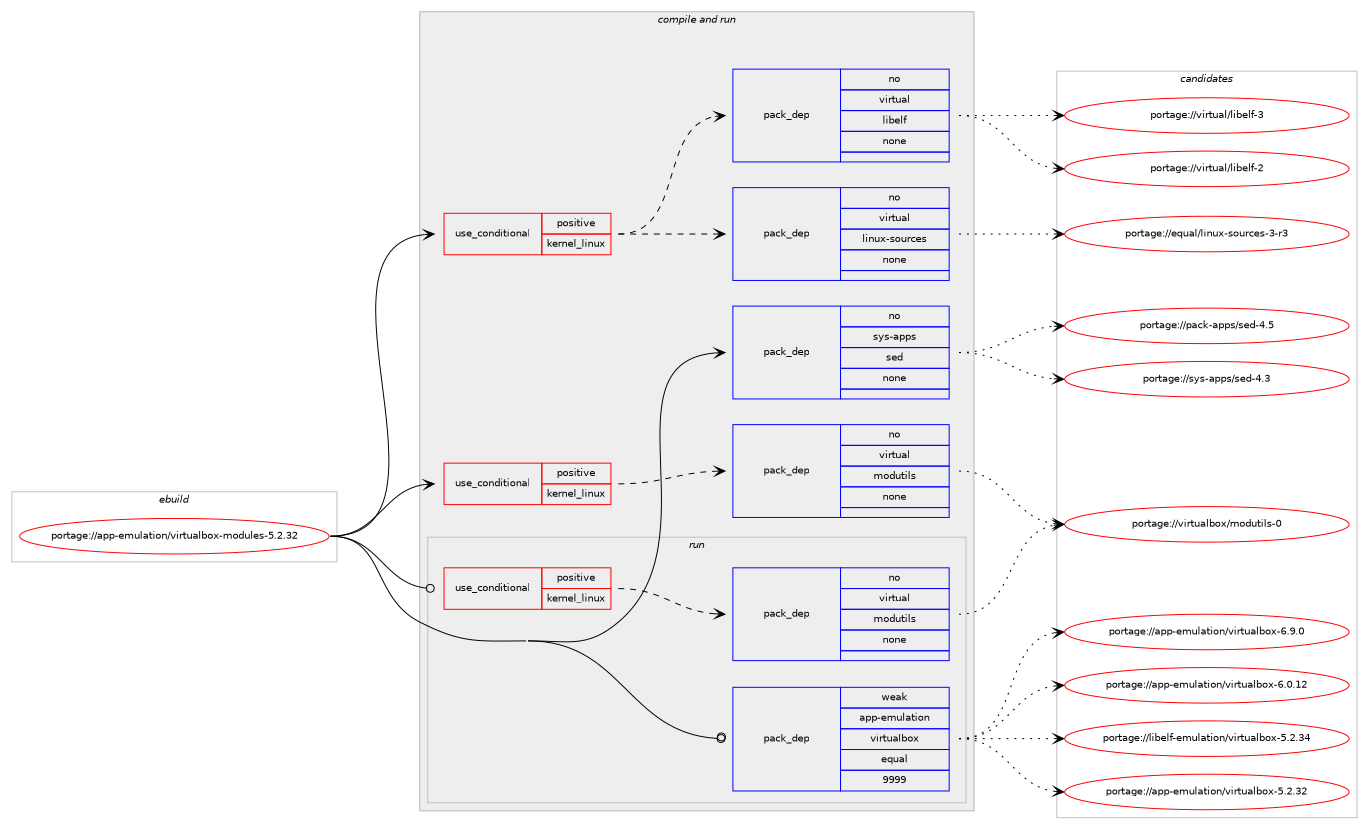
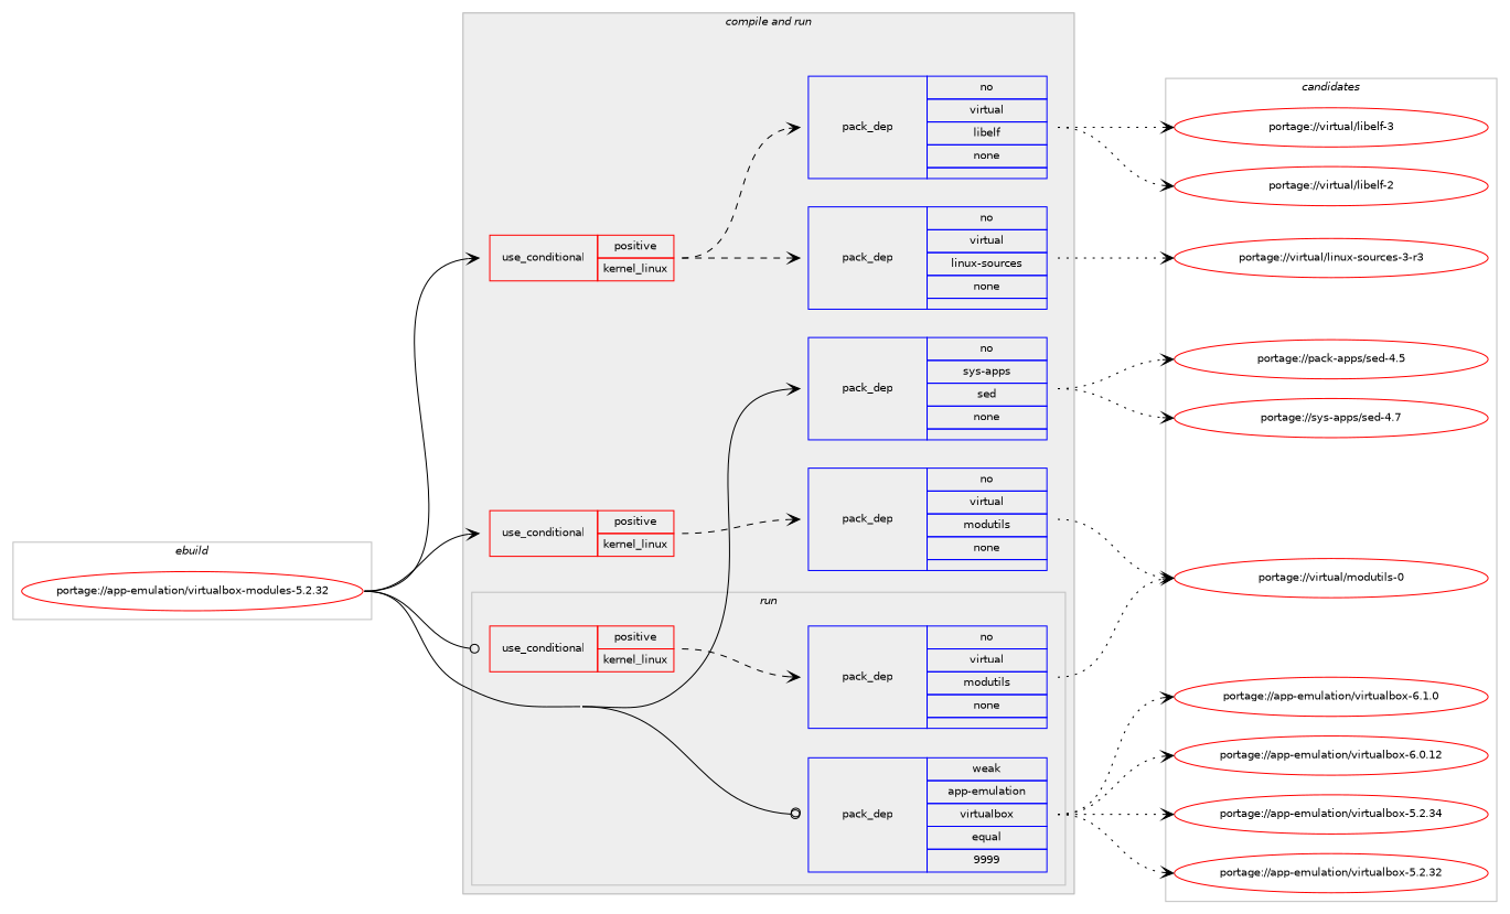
  digraph {
    compound=true
    concentrate=true
    fontname=Helvetica
    fontsize=10
    newrank=true
    rankdir=LR
    ranksep=1.5
    node [color=red fontname=Helvetica fontsize=10]
    edge [arrowhead=vee headport=w style=dotted tailport=e weight=100]
    n1 [label="portage://app-emulation/virtualbox-modules-5.2.32" width=4]
    n2 [color=blue label=<<TABLE BORDER="0" CELLBORDER="1" CELLSPACING="0" CELLPADDING="4" WIDTH="220"><TR><TD ROWSPAN="6" CELLPADDING="30">pack_dep</TD></TR><TR><TD WIDTH="110">no</TD></TR><TR><TD>virtual</TD></TR><TR><TD>linux-sources</TD></TR><TR><TD>none</TD></TR><TR><TD></TD></TR></TABLE>> shape=none]
    n3 [color=blue label=<<TABLE BORDER="0" CELLBORDER="1" CELLSPACING="0" CELLPADDING="4" WIDTH="220"><TR><TD ROWSPAN="6" CELLPADDING="30">pack_dep</TD></TR><TR><TD WIDTH="110">no</TD></TR><TR><TD>virtual</TD></TR><TR><TD>libelf</TD></TR><TR><TD>none</TD></TR><TR><TD></TD></TR></TABLE>> shape=none]
    n4 [label=<<TABLE BORDER="0" CELLBORDER="1" CELLSPACING="0" CELLPADDING="4"><TR><TD ROWSPAN="3" CELLPADDING="10">use_conditional</TD></TR><TR><TD>positive</TD></TR><TR><TD>kernel_linux</TD></TR></TABLE>> shape=none]
    n5 [color=blue label=<<TABLE BORDER="0" CELLBORDER="1" CELLSPACING="0" CELLPADDING="4" WIDTH="220"><TR><TD ROWSPAN="6" CELLPADDING="30">pack_dep</TD></TR><TR><TD WIDTH="110">no</TD></TR><TR><TD>virtual</TD></TR><TR><TD>modutils</TD></TR><TR><TD>none</TD></TR><TR><TD></TD></TR></TABLE>> shape=none]
    n6 [label=<<TABLE BORDER="0" CELLBORDER="1" CELLSPACING="0" CELLPADDING="4"><TR><TD ROWSPAN="3" CELLPADDING="10">use_conditional</TD></TR><TR><TD>positive</TD></TR><TR><TD>kernel_linux</TD></TR></TABLE>> shape=none]
    n7 [color=blue label=<<TABLE BORDER="0" CELLBORDER="1" CELLSPACING="0" CELLPADDING="4" WIDTH="220"><TR><TD ROWSPAN="6" CELLPADDING="30">pack_dep</TD></TR><TR><TD WIDTH="110">no</TD></TR><TR><TD>sys-apps</TD></TR><TR><TD>sed</TD></TR><TR><TD>none</TD></TR><TR><TD></TD></TR></TABLE>> shape=none]
    n8 [color=blue label=<<TABLE BORDER="0" CELLBORDER="1" CELLSPACING="0" CELLPADDING="4" WIDTH="220"><TR><TD ROWSPAN="6" CELLPADDING="30">pack_dep</TD></TR><TR><TD WIDTH="110">no</TD></TR><TR><TD>virtual</TD></TR><TR><TD>modutils</TD></TR><TR><TD>none</TD></TR><TR><TD></TD></TR></TABLE>> shape=none]
    n9 [label=<<TABLE BORDER="0" CELLBORDER="1" CELLSPACING="0" CELLPADDING="4"><TR><TD ROWSPAN="3" CELLPADDING="10">use_conditional</TD></TR><TR><TD>positive</TD></TR><TR><TD>kernel_linux</TD></TR></TABLE>> shape=none]
    n10 [color=blue label=<<TABLE BORDER="0" CELLBORDER="1" CELLSPACING="0" CELLPADDING="4" WIDTH="220"><TR><TD ROWSPAN="6" CELLPADDING="30">pack_dep</TD></TR><TR><TD WIDTH="110">weak</TD></TR><TR><TD>app-emulation</TD></TR><TR><TD>virtualbox</TD></TR><TR><TD>equal</TD></TR><TR><TD>9999</TD></TR></TABLE>> shape=none]
    n11 [label="portage://virtual/libelf-3" width=4]
    n12 [label="portage://virtual/libelf-2" width=4]
-   n13 [label="portage://equal/linux-sources-3-r3" width=4]
-   n14 [label="portage://virtualbox/modutils-0" width=4]
-   n15 [label="portage://sys-apps/sed-4.3" width=4]
+   n13 [label="portage://virtual/linux-sources-3-r3" width=4]
+   n14 [label="portage://virtual/modutils-0" width=4]
+   n15 [label="portage://sys-apps/sed-4.7" width=4]
    n16 [label="portage://pack-apps/sed-4.5" width=4]
-   n17 [label="portage://app-emulation/virtualbox-6.9.0" width=4]
+   n17 [label="portage://app-emulation/virtualbox-6.1.0" width=4]
    n18 [label="portage://app-emulation/virtualbox-6.0.12" width=4]
-   n19 [label="portage://libelf-emulation/virtualbox-5.2.34" width=4]
+   n19 [label="portage://app-emulation/virtualbox-5.2.34" width=4]
    n20 [label="portage://app-emulation/virtualbox-5.2.32" width=4]
    subgraph cluster_1 {
      color=gray
      label=<<i>ebuild</i>>
      rank=same
      n1
    }
    subgraph cluster_2 {
      color=gray
      label=<<i>dependencies</i>>
      subgraph cluster_3 {
        color=gray
        fillcolor="#eeeeee"
        label=<<i>compile</i>>
        style=filled
        subgraph sub_4 {
          color=gray
          fillcolor="#eeeeee"
          label=<<i>compile</i>>
          style=filled
          n4
          subgraph sub_5 {
            color=gray
            fillcolor="#eeeeee"
            label=<<i>compile</i>>
            style=filled
            n2
          }
          subgraph sub_6 {
            color=gray
            fillcolor="#eeeeee"
            label=<<i>compile</i>>
            style=filled
            n3
          }
        }
        subgraph sub_7 {
          color=gray
          fillcolor="#eeeeee"
          label=<<i>compile</i>>
          style=filled
          n6
          subgraph sub_8 {
            color=gray
            fillcolor="#eeeeee"
            label=<<i>compile</i>>
            style=filled
            n5
          }
        }
        subgraph sub_9 {
          color=gray
          fillcolor="#eeeeee"
          label=<<i>compile</i>>
          style=filled
          n7
        }
      }
      subgraph cluster_10 {
        color=gray
        fillcolor="#eeeeee"
        label=<<i>compile and run</i>>
        style=filled
      }
      subgraph cluster_11 {
        color=gray
        fillcolor="#eeeeee"
        label=<<i>run</i>>
        style=filled
        subgraph sub_12 {
          color=gray
          fillcolor="#eeeeee"
          label=<<i>run</i>>
          style=filled
          n9
          subgraph sub_13 {
            color=gray
            fillcolor="#eeeeee"
            label=<<i>run</i>>
            style=filled
            n8
          }
        }
        subgraph sub_14 {
          color=gray
          fillcolor="#eeeeee"
          label=<<i>run</i>>
          style=filled
          n10
        }
      }
    }
    subgraph cluster_15 {
      color=gray
      label=<<i>candidates</i>>
      rank=same
      subgraph sub_16 {
        color=black
        label=<<i>candidates</i>>
        nodesep=1
        rank=same
        n11
        n12
      }
      subgraph sub_17 {
        color=black
        label=<<i>candidates</i>>
        nodesep=1
        rank=same
        n13
      }
      subgraph sub_18 {
        color=black
        label=<<i>candidates</i>>
        nodesep=1
        rank=same
        n14
      }
      subgraph sub_19 {
        color=black
        label=<<i>candidates</i>>
        nodesep=1
        rank=same
        n15
        n16
      }
      subgraph sub_20 {
        color=black
        label=<<i>candidates</i>>
        nodesep=1
        rank=same
        n14
      }
      subgraph sub_21 {
        color=black
        label=<<i>candidates</i>>
        nodesep=1
        rank=same
        n17
        n18
        n19
        n20
      }
    }
    n1 -> n4 [style=solid weight=20]
    n1 -> n6 [style=solid weight=20]
    n1 -> n7 [style=solid weight=20]
    n1 -> n9 [arrowhead=odot style=solid weight=20]
    n1 -> n10 [arrowhead=odot style=solid weight=20]
    n2 -> n13
    n3 -> n11
    n3 -> n12
    n4 -> n2 [style=dashed weight=20]
    n4 -> n3 [style=dashed weight=20]
    n5 -> n14
    n6 -> n5 [style=dashed weight=20]
    n7 -> n15
    n7 -> n16
    n8 -> n14
    n9 -> n8 [style=dashed weight=20]
    n10 -> n17
    n10 -> n18
    n10 -> n19
    n10 -> n20
  }
